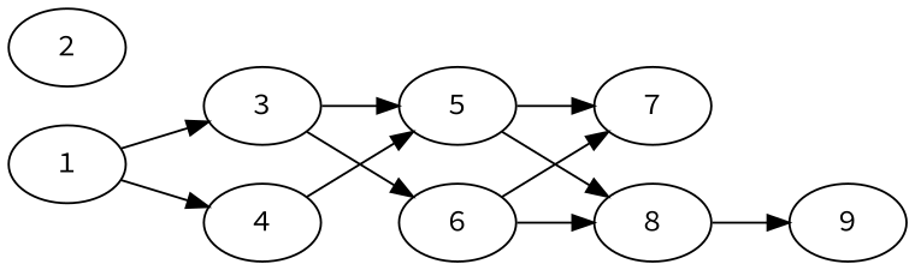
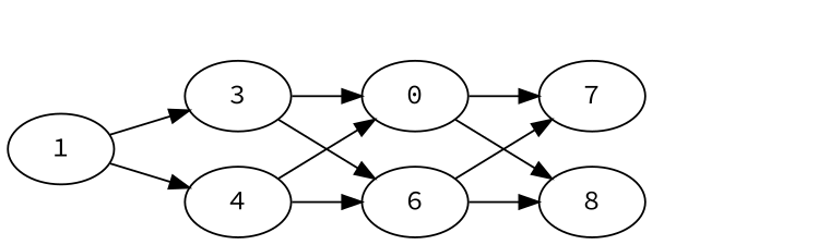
  digraph {
    fontname="Source Code Pro"
    rankdir=LR
    node [alpha=0.05 fontname="Source Code Pro"]
    edge [fontname="Source Code Pro"]
    1 [alpha=0.19 expect_size=28750848]
    3 [alpha=0.18 expect_size=13816832]
    4 [alpha=0.08 expect_size=7738368]
-   5 [alpha=0.03 expect_size=24834048]
+   5 [alpha=0.03 expect_size=24834048 label=0]
    6 [expect_size=30103552]
    7 [expect_size=19904512]
    8 [alpha=0.09 expect_size=22777856]
-   2 [alpha=0.06 expect_size=50892800]
-   9 [alpha=0.02 expect_size=10397696]
    1 -> 3
    1 -> 4
    3 -> 5
    3 -> 6
    4 -> 5
+   4 -> 6
    5 -> 7
    5 -> 8
    6 -> 7
    6 -> 8
-   8 -> 9
  }
